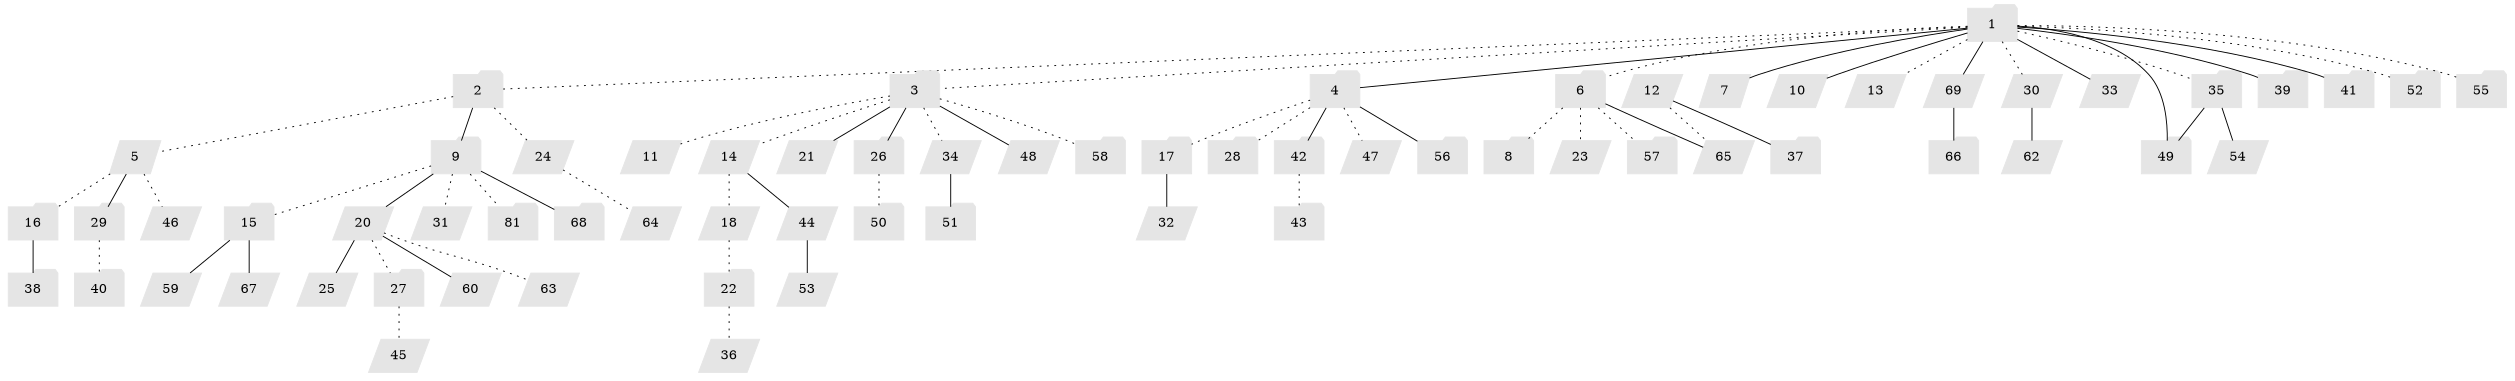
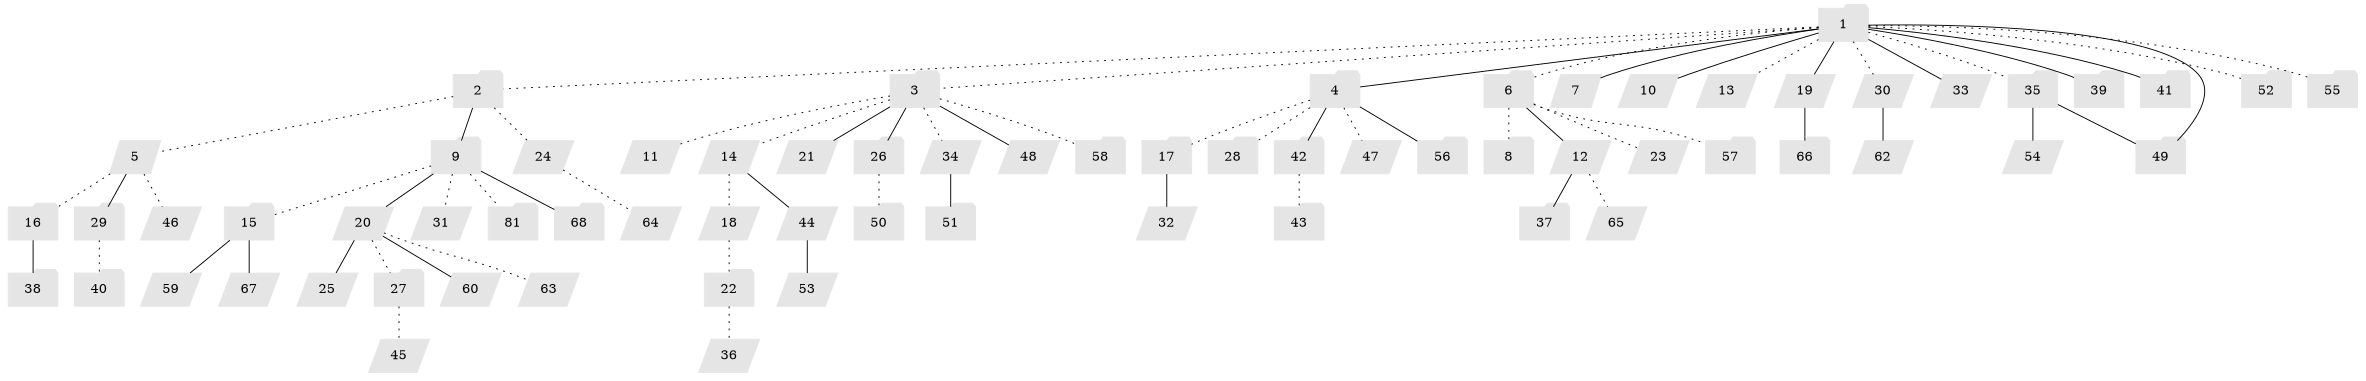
  graph {
    node [color=gray90 shape=folder style=filled]
    edge [style=dotted]
    1
    2
    3
    4
    6
    7 [shape=parallelogram]
    10 [shape=parallelogram]
    13 [shape=parallelogram]
-   19 [shape=parallelogram label=69]
+   19 [shape=parallelogram]
    30 [shape=parallelogram]
    33 [shape=parallelogram]
    35
    39
    41
    49
    52
    55
    5 [shape=parallelogram]
    9
    24 [shape=parallelogram]
    11 [shape=parallelogram]
    14 [shape=parallelogram]
    21 [shape=parallelogram]
    26
    34 [shape=parallelogram]
    48 [shape=parallelogram]
    58
    17
    28
    42
    47 [shape=parallelogram]
    56
    8
    12 [shape=parallelogram]
    23 [shape=parallelogram]
    57
    66
    62 [shape=parallelogram]
    54 [shape=parallelogram]
    16
    29
    46 [shape=parallelogram]
    15
    20 [shape=parallelogram]
    31 [shape=parallelogram]
    n46 [label=81]
    68
    64 [shape=parallelogram]
    18 [shape=parallelogram]
    44 [shape=parallelogram]
    50
    51
    32 [shape=parallelogram]
    43
    38
    40
    37
    65 [shape=parallelogram]
    59 [shape=parallelogram]
    67 [shape=parallelogram]
    25 [shape=parallelogram]
    27
    60 [shape=parallelogram]
    63 [shape=parallelogram]
    22
    53 [shape=parallelogram]
    36 [shape=parallelogram]
    45 [shape=parallelogram]
    1 -- 2
    1 -- 3
    1 -- 4 [style=solid]
    1 -- 6
    1 -- 7 [style=solid]
    1 -- 10 [style=solid]
    1 -- 13
    1 -- 19 [style=solid]
    1 -- 30
    1 -- 33 [style=solid]
    1 -- 35
    1 -- 39 [style=solid]
    1 -- 41 [style=solid]
    1 -- 49 [style=solid]
    1 -- 52
    1 -- 55
    2 -- 5
    2 -- 9 [style=solid]
    2 -- 24
    3 -- 11
    3 -- 14
    3 -- 21 [style=solid]
    3 -- 26 [style=solid]
    3 -- 34
    3 -- 48 [style=solid]
    3 -- 58
    4 -- 17
    4 -- 28
    4 -- 42 [style=solid]
    4 -- 47
    4 -- 56 [style=solid]
    6 -- 8
-   6 -- 65 [style=solid]
+   6 -- 12 [style=solid]
    6 -- 23
    6 -- 57
    19 -- 66 [style=solid]
    30 -- 62 [style=solid]
    35 -- 49 [style=solid]
    35 -- 54 [style=solid]
    5 -- 16
    5 -- 29 [style=solid]
    5 -- 46
    9 -- 15
    9 -- 20 [style=solid]
    9 -- 31
    9 -- n46
    9 -- 68 [style=solid]
    24 -- 64
    14 -- 18
    14 -- 44 [style=solid]
    26 -- 50
    34 -- 51 [style=solid]
    17 -- 32 [style=solid]
    42 -- 43
    12 -- 37 [style=solid]
    12 -- 65
    16 -- 38 [style=solid]
    29 -- 40
    15 -- 59 [style=solid]
    15 -- 67 [style=solid]
    20 -- 25 [style=solid]
    20 -- 27
    20 -- 60 [style=solid]
    20 -- 63
    18 -- 22
    44 -- 53 [style=solid]
    27 -- 45
    22 -- 36
  }
